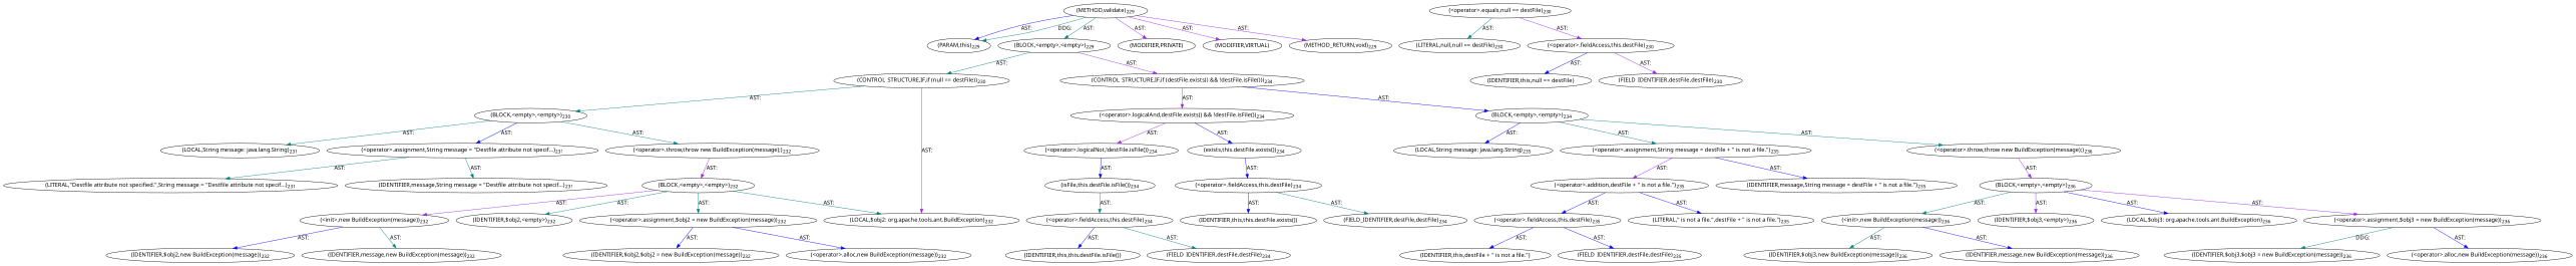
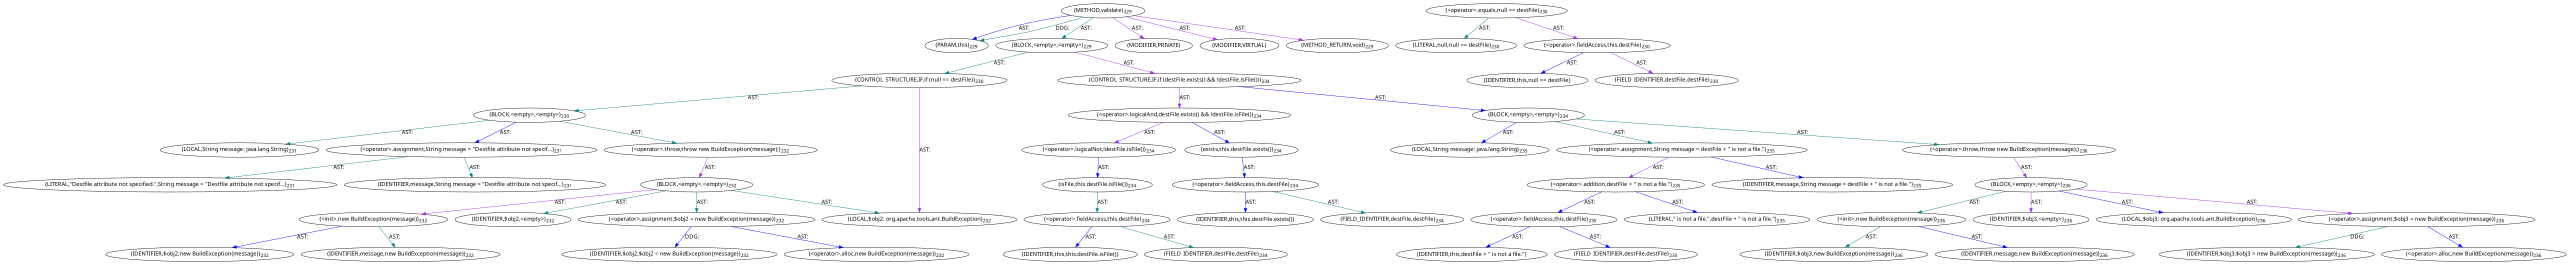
  digraph {
    fontname="Noto Sans"
    node [fontname="Noto Sans"]
    edge [color=blue fontname="Noto Sans"]
    n1 [label=<(METHOD,validate)<SUB>229</SUB>>]
    n2 [label=<(PARAM,this)<SUB>229</SUB>>]
    n3 [label=<(BLOCK,&lt;empty&gt;,&lt;empty&gt;)<SUB>229</SUB>>]
    n4 [label=<(MODIFIER,PRIVATE)>]
    n5 [label=<(MODIFIER,VIRTUAL)>]
    n6 [label=<(METHOD_RETURN,void)<SUB>229</SUB>>]
    n7 [label=<(CONTROL_STRUCTURE,IF,if (null == destFile))<SUB>230</SUB>>]
    n8 [label=<(CONTROL_STRUCTURE,IF,if (destFile.exists() &amp;&amp; !destFile.isFile()))<SUB>234</SUB>>]
    n9 [label=<(BLOCK,&lt;empty&gt;,&lt;empty&gt;)<SUB>230</SUB>>]
    n10 [label=<(LOCAL,$obj2: org.apache.tools.ant.BuildException)<SUB>232</SUB>>]
    n11 [label=<(&lt;operator&gt;.logicalAnd,destFile.exists() &amp;&amp; !destFile.isFile())<SUB>234</SUB>>]
    n12 [label=<(BLOCK,&lt;empty&gt;,&lt;empty&gt;)<SUB>234</SUB>>]
    n13 [label=<(&lt;operator&gt;.equals,null == destFile)<SUB>230</SUB>>]
    n14 [label=<(LITERAL,null,null == destFile)<SUB>230</SUB>>]
    n15 [label=<(&lt;operator&gt;.fieldAccess,this.destFile)<SUB>230</SUB>>]
    n16 [label=<(LOCAL,String message: java.lang.String)<SUB>231</SUB>>]
    n17 [label=<(&lt;operator&gt;.assignment,String message = &quot;Destfile attribute not specif...)<SUB>231</SUB>>]
    n18 [label=<(&lt;operator&gt;.throw,throw new BuildException(message);)<SUB>232</SUB>>]
    n19 [label=<(IDENTIFIER,this,null == destFile)>]
    n20 [label=<(FIELD_IDENTIFIER,destFile,destFile)<SUB>230</SUB>>]
    n21 [label=<(IDENTIFIER,message,String message = &quot;Destfile attribute not specif...)<SUB>231</SUB>>]
    n22 [label=<(LITERAL,&quot;Destfile attribute not specified.&quot;,String message = &quot;Destfile attribute not specif...)<SUB>231</SUB>>]
    n23 [label=<(BLOCK,&lt;empty&gt;,&lt;empty&gt;)<SUB>232</SUB>>]
    n24 [label=<(&lt;operator&gt;.assignment,$obj2 = new BuildException(message))<SUB>232</SUB>>]
    n25 [label=<(&lt;init&gt;,new BuildException(message))<SUB>232</SUB>>]
    n26 [label=<(IDENTIFIER,$obj2,&lt;empty&gt;)<SUB>232</SUB>>]
    n27 [label=<(IDENTIFIER,$obj2,$obj2 = new BuildException(message))<SUB>232</SUB>>]
    n28 [label=<(&lt;operator&gt;.alloc,new BuildException(message))<SUB>232</SUB>>]
    n29 [label=<(IDENTIFIER,$obj2,new BuildException(message))<SUB>232</SUB>>]
    n30 [label=<(IDENTIFIER,message,new BuildException(message))<SUB>232</SUB>>]
    n31 [label=<(exists,this.destFile.exists())<SUB>234</SUB>>]
    n32 [label=<(&lt;operator&gt;.logicalNot,!destFile.isFile())<SUB>234</SUB>>]
    n33 [label=<(LOCAL,String message: java.lang.String)<SUB>235</SUB>>]
    n34 [label=<(&lt;operator&gt;.assignment,String message = destFile + &quot; is not a file.&quot;)<SUB>235</SUB>>]
    n35 [label=<(&lt;operator&gt;.throw,throw new BuildException(message);)<SUB>236</SUB>>]
    n36 [label=<(&lt;operator&gt;.fieldAccess,this.destFile)<SUB>234</SUB>>]
    n37 [label=<(isFile,this.destFile.isFile())<SUB>234</SUB>>]
    n38 [label=<(IDENTIFIER,this,this.destFile.exists())>]
    n39 [label=<(FIELD_IDENTIFIER,destFile,destFile)<SUB>234</SUB>>]
    n40 [label=<(&lt;operator&gt;.fieldAccess,this.destFile)<SUB>234</SUB>>]
    n41 [label=<(IDENTIFIER,this,this.destFile.isFile())>]
    n42 [label=<(FIELD_IDENTIFIER,destFile,destFile)<SUB>234</SUB>>]
    n43 [label=<(IDENTIFIER,message,String message = destFile + &quot; is not a file.&quot;)<SUB>235</SUB>>]
    n44 [label=<(&lt;operator&gt;.addition,destFile + &quot; is not a file.&quot;)<SUB>235</SUB>>]
    n45 [label=<(BLOCK,&lt;empty&gt;,&lt;empty&gt;)<SUB>236</SUB>>]
    n46 [label=<(&lt;operator&gt;.fieldAccess,this.destFile)<SUB>235</SUB>>]
    n47 [label=<(LITERAL,&quot; is not a file.&quot;,destFile + &quot; is not a file.&quot;)<SUB>235</SUB>>]
    n48 [label=<(IDENTIFIER,this,destFile + &quot; is not a file.&quot;)>]
    n49 [label=<(FIELD_IDENTIFIER,destFile,destFile)<SUB>235</SUB>>]
    n50 [label=<(LOCAL,$obj3: org.apache.tools.ant.BuildException)<SUB>236</SUB>>]
    n51 [label=<(&lt;operator&gt;.assignment,$obj3 = new BuildException(message))<SUB>236</SUB>>]
    n52 [label=<(&lt;init&gt;,new BuildException(message))<SUB>236</SUB>>]
    n53 [label=<(IDENTIFIER,$obj3,&lt;empty&gt;)<SUB>236</SUB>>]
    n54 [label=<(IDENTIFIER,$obj3,$obj3 = new BuildException(message))<SUB>236</SUB>>]
    n55 [label=<(&lt;operator&gt;.alloc,new BuildException(message))<SUB>236</SUB>>]
    n56 [label=<(IDENTIFIER,$obj3,new BuildException(message))<SUB>236</SUB>>]
    n57 [label=<(IDENTIFIER,message,new BuildException(message))<SUB>236</SUB>>]
    n1 -> n2 [label="AST: "]
    n1 -> n2 [color=teal label="DDG: "]
    n1 -> n3 [color=teal label="AST: "]
    n1 -> n4 [color=purple label="AST: "]
    n1 -> n5 [color=purple label="AST: "]
    n1 -> n6 [color=purple label="AST: "]
    n3 -> n7 [color=teal label="AST: "]
    n3 -> n8 [color=purple label="AST: "]
    n7 -> n9 [color=teal label="AST: "]
    n7 -> n10 [color=purple label="AST: "]
    n8 -> n11 [color=purple label="AST: "]
    n8 -> n12 [label="AST: "]
    n9 -> n16 [color=teal label="AST: "]
    n9 -> n17 [label="AST: "]
    n9 -> n18 [color=teal label="AST: "]
    n11 -> n31 [label="AST: "]
    n11 -> n32 [color=purple label="AST: "]
    n12 -> n33 [label="AST: "]
    n12 -> n34 [color=teal label="AST: "]
    n12 -> n35 [color=teal label="AST: "]
    n13 -> n14 [color=teal label="AST: "]
    n13 -> n15 [color=purple label="AST: "]
    n15 -> n19 [label="AST: "]
    n15 -> n20 [color=purple label="AST: "]
    n17 -> n21 [color=teal label="AST: "]
    n17 -> n22 [color=teal label="AST: "]
    n18 -> n23 [color=purple label="AST: "]
    n23 -> n10 [color=teal label="AST: "]
    n23 -> n24 [color=teal label="AST: "]
    n23 -> n25 [color=purple label="AST: "]
    n23 -> n26 [color=teal label="AST: "]
-   n24 -> n27 [label="AST: "]
+   n24 -> n27 [label="DDG: "]
    n24 -> n28 [label="AST: "]
    n25 -> n29 [label="AST: "]
    n25 -> n30 [color=teal label="AST: "]
    n31 -> n36 [label="AST: "]
    n32 -> n37 [label="AST: "]
    n34 -> n43 [label="AST: "]
    n34 -> n44 [color=purple label="AST: "]
    n35 -> n45 [color=purple label="AST: "]
    n36 -> n38 [label="AST: "]
    n36 -> n39 [color=teal label="AST: "]
    n37 -> n40 [color=teal label="AST: "]
    n40 -> n41 [label="AST: "]
    n40 -> n42 [color=teal label="AST: "]
    n44 -> n46 [label="AST: "]
    n44 -> n47 [label="AST: "]
    n45 -> n50 [label="AST: "]
    n45 -> n51 [color=purple label="AST: "]
    n45 -> n52 [color=teal label="AST: "]
    n45 -> n53 [color=purple label="AST: "]
    n46 -> n48 [label="AST: "]
    n46 -> n49 [label="AST: "]
    n51 -> n54 [color=teal label="DDG: "]
    n51 -> n55 [label="AST: "]
    n52 -> n56 [color=teal label="AST: "]
    n52 -> n57 [label="AST: "]
  }
